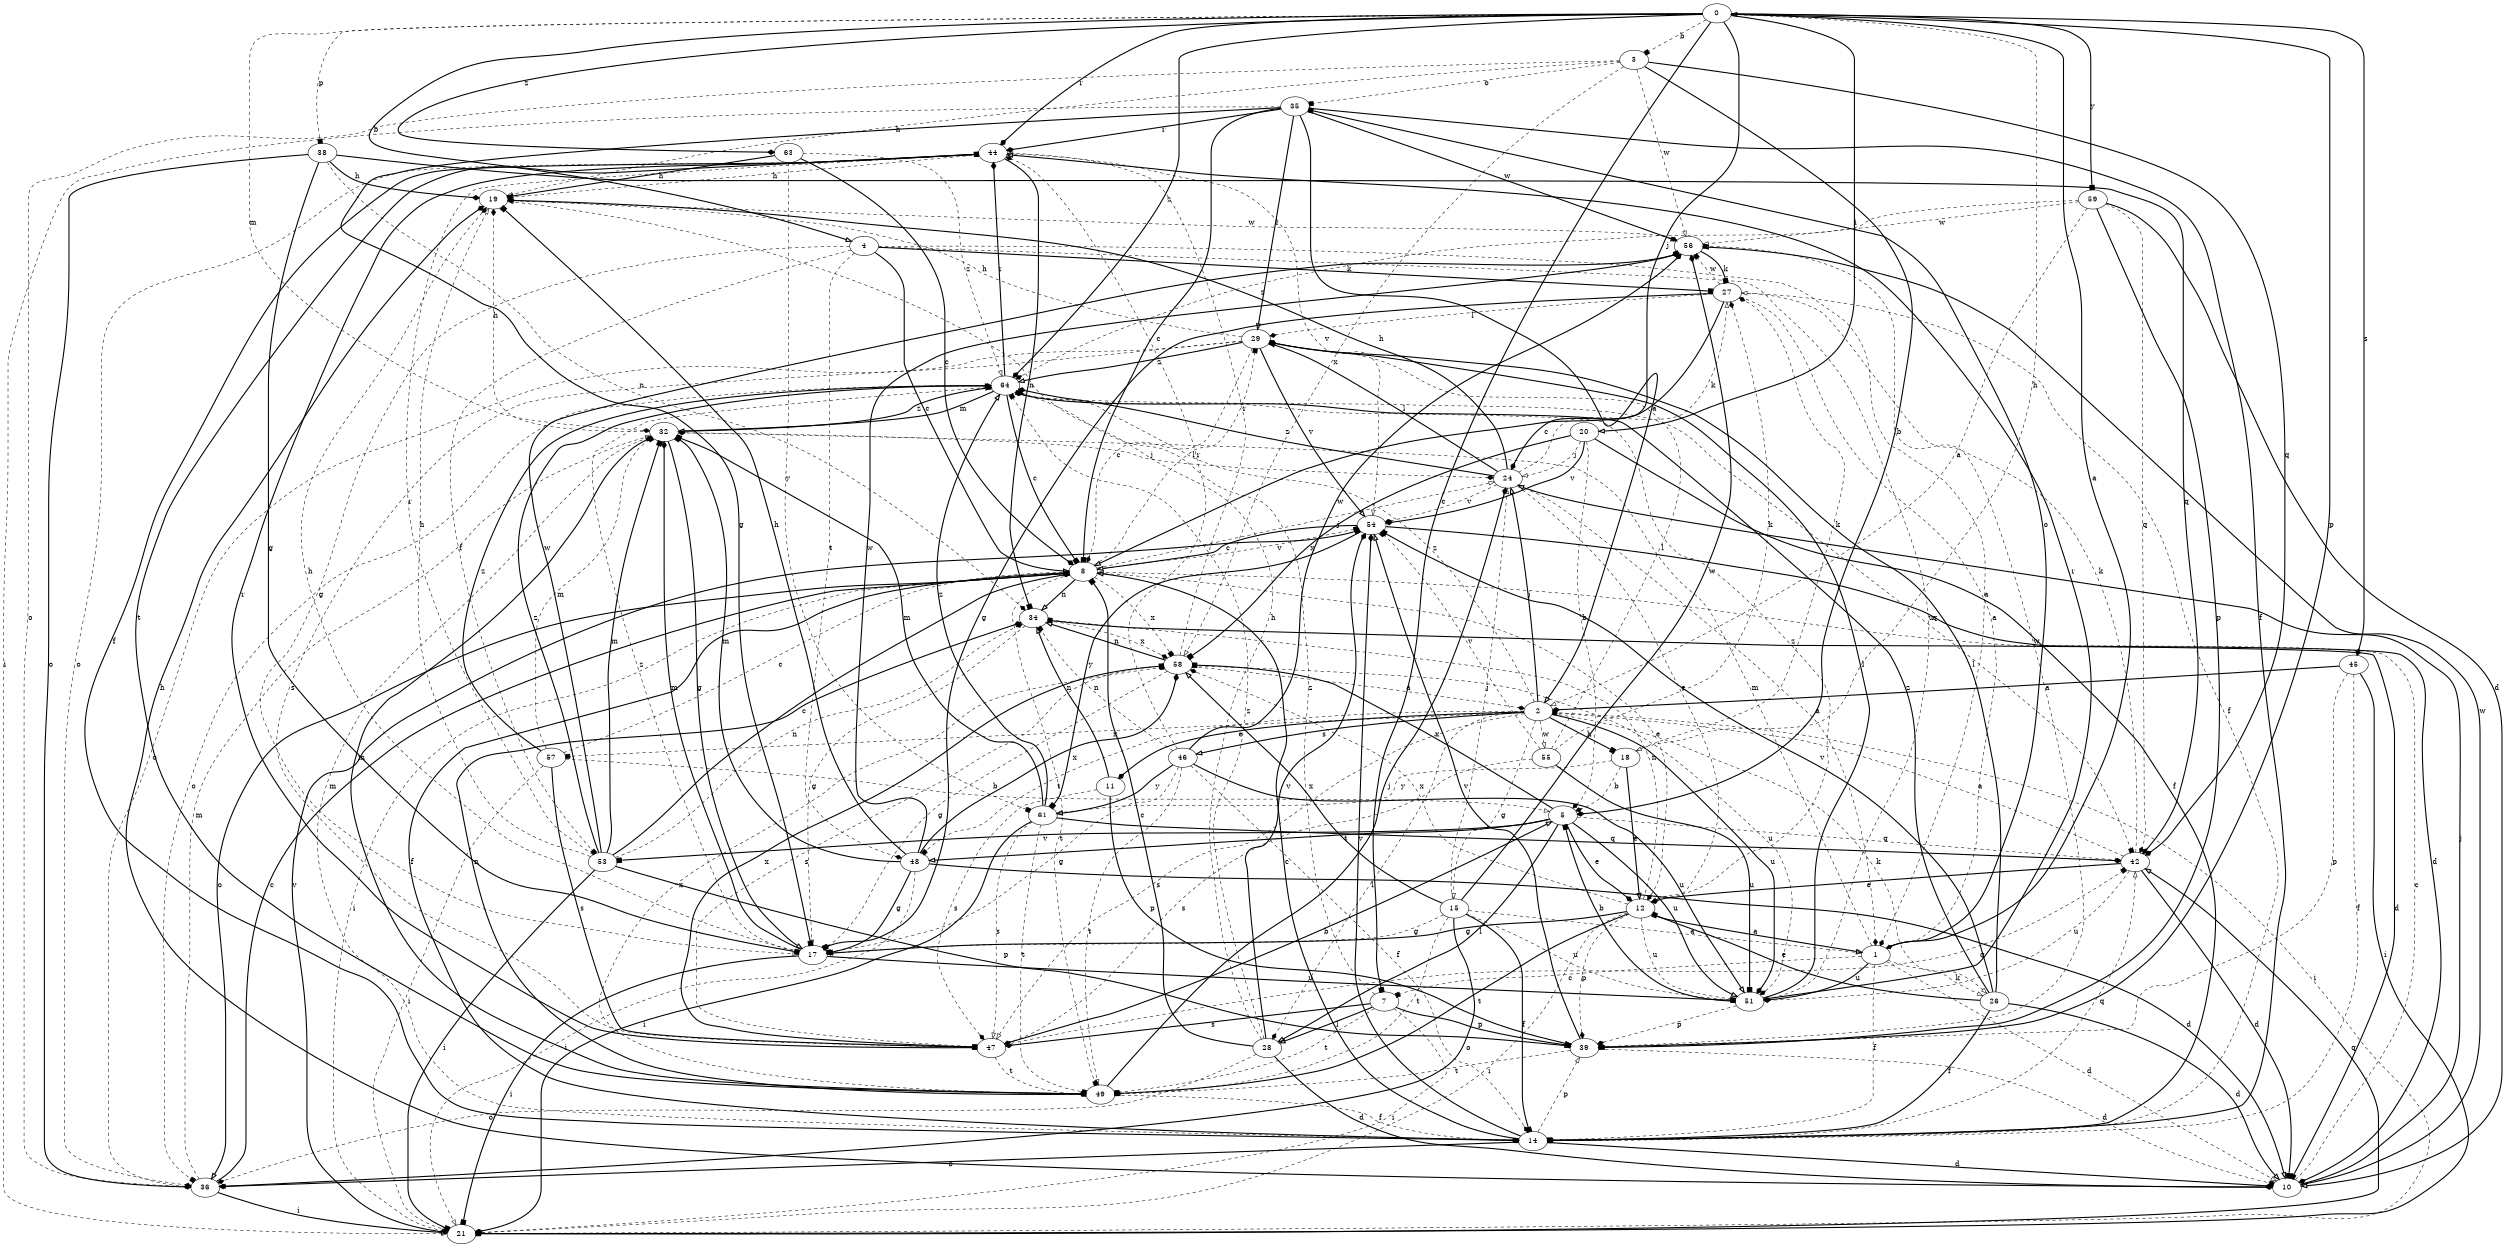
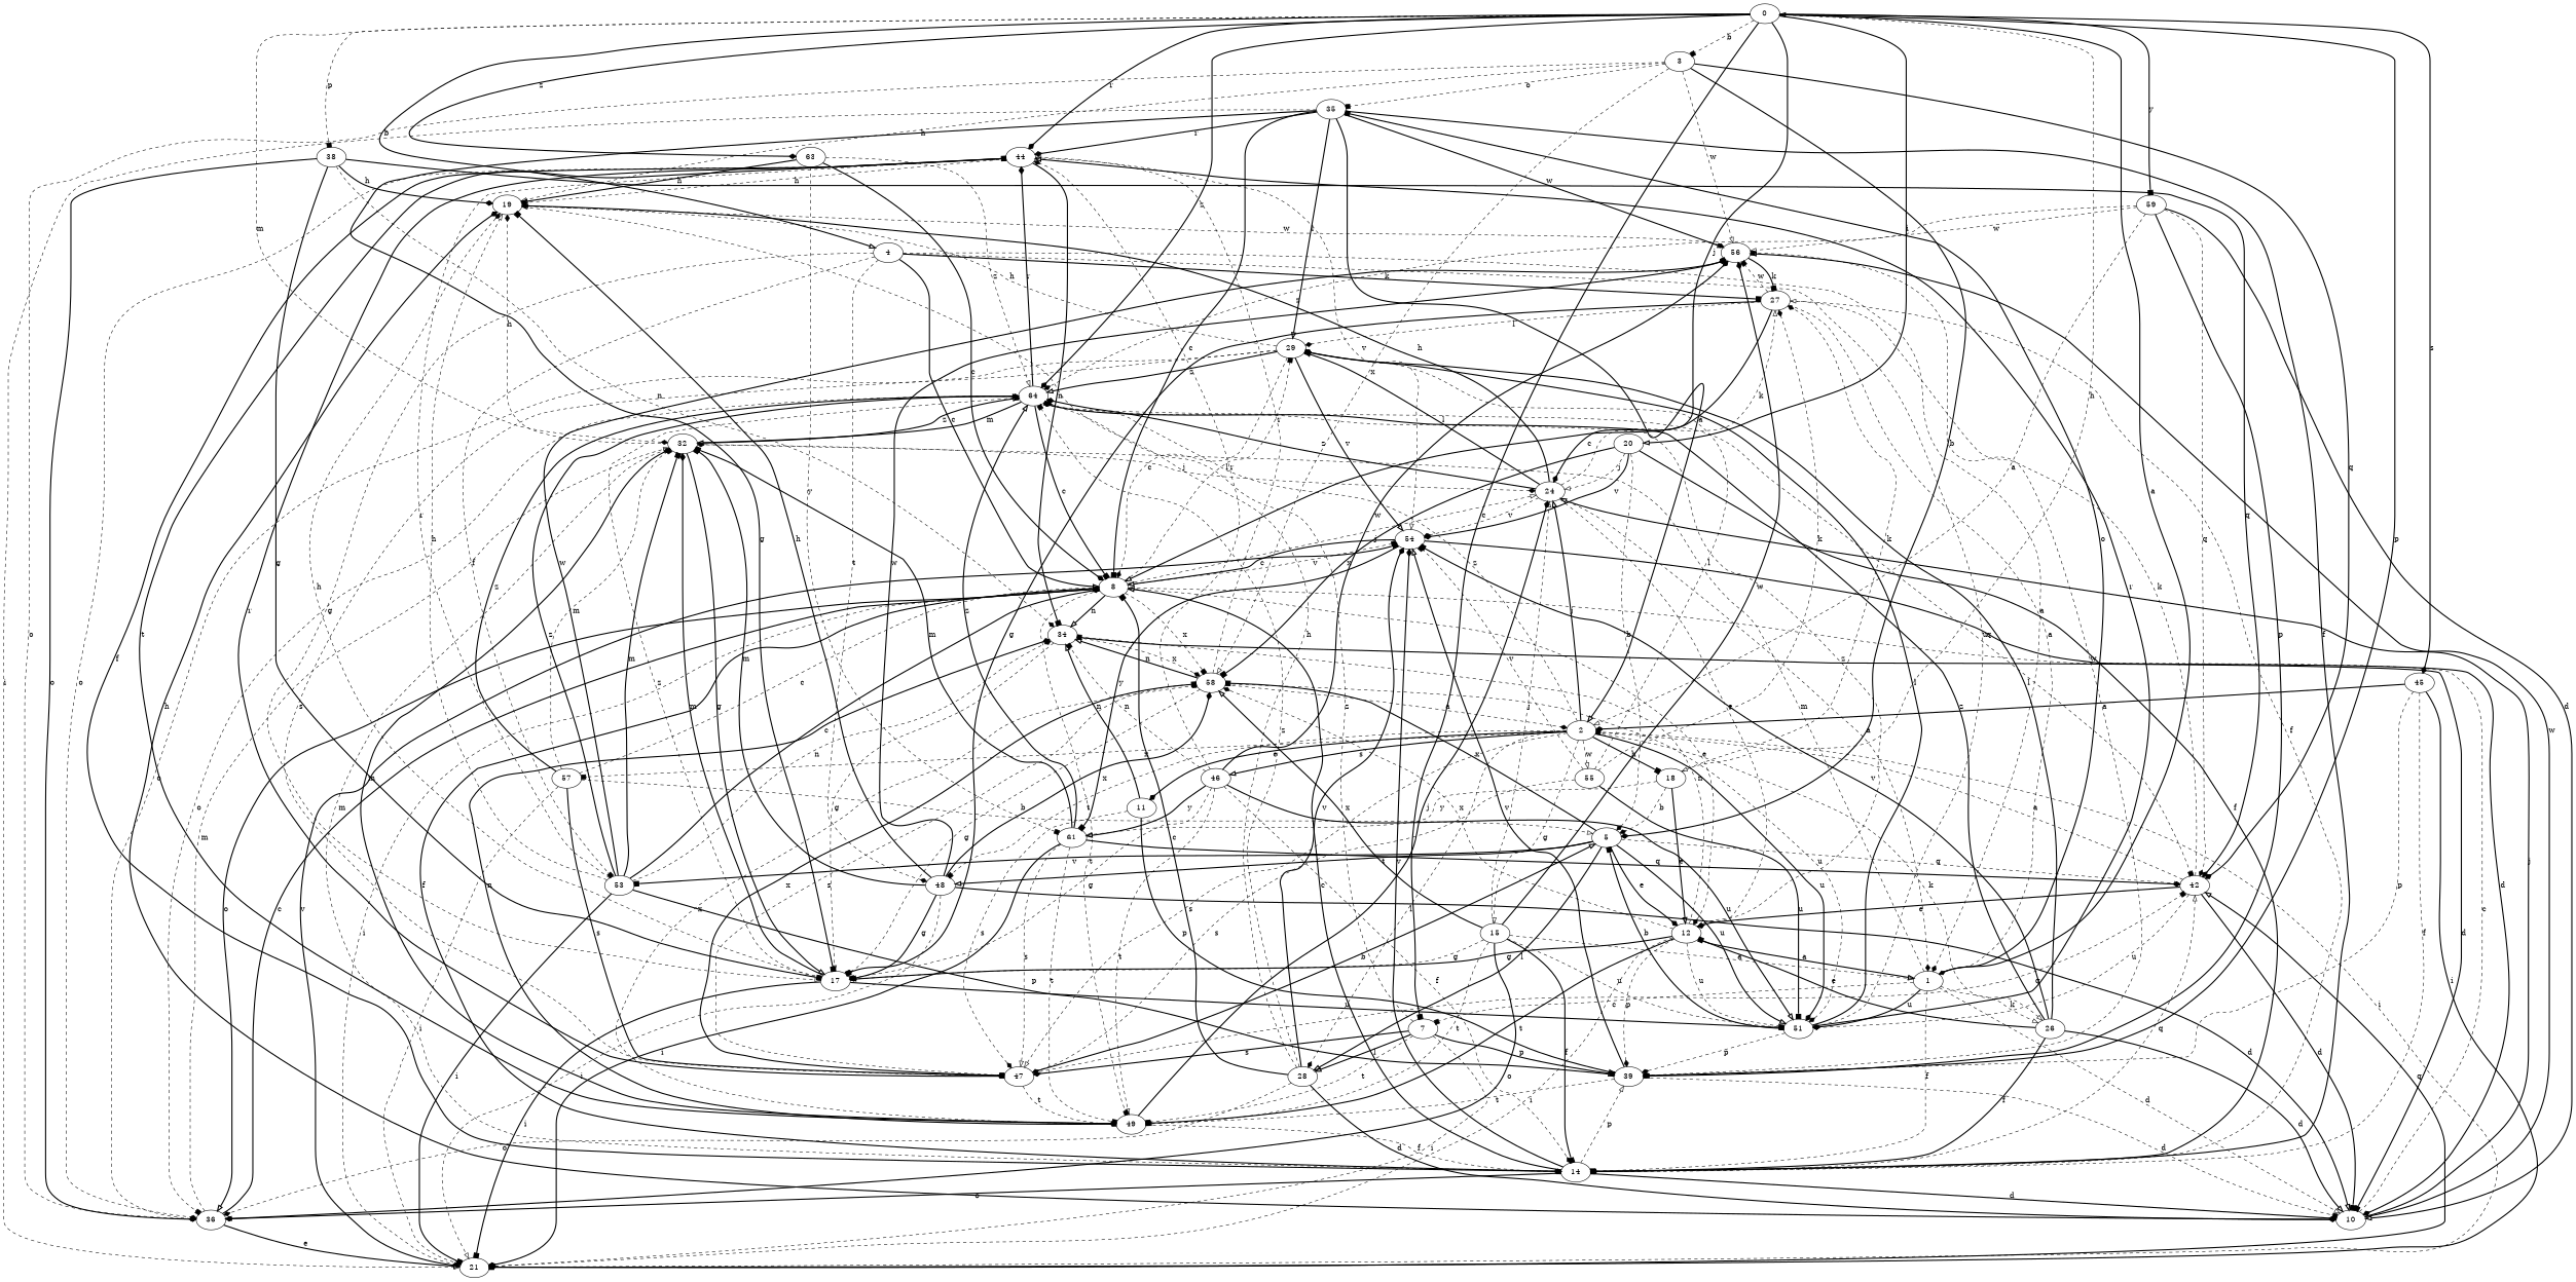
  strict digraph {
    edge [arrowhead=onormal style=bold]
    0
    3
    4
    7
    18
    20
    24
    32
    38
    39
    44
    45
    59
    63
    64
    35
    5
    19
    36
    42
    56
    58
    1
    51
    48
    8
    17
    27
    53
    21
    28
    47
    49
    12
    61
    14
    54
    29
    34
    10
    2
    26
    11
    15
    46
    55
    57
    0 -> 3 [arrowhead=box label=b style=dashed]
    0 -> 4 [label=b]
    0 -> 7 [arrowhead=box label=c]
    0 -> 18 [label=h style=dashed]
    0 -> 20 [label=i]
    0 -> 24 [arrowhead=diamond label=j]
    0 -> 32 [arrowhead=diamond label=m style=dashed]
    0 -> 38 [arrowhead=box label=p style=dashed]
    0 -> 39 [arrowhead=box label=p]
    0 -> 44 [arrowhead=diamond label=r]
    0 -> 45 [arrowhead=diamond label=s]
    0 -> 59 [arrowhead=box label=y]
    0 -> 63 [arrowhead=diamond label=z]
    0 -> 64 [arrowhead=diamond label=z]
    3 -> 35 [arrowhead=box label=o style=dashed]
    3 -> 5 [arrowhead=diamond label=b]
    3 -> 19 [label=h style=dashed]
    3 -> 36 [label=o style=dashed]
    3 -> 42 [arrowhead=diamond label=q]
    3 -> 56 [label=w style=dashed]
    3 -> 58 [label=x style=dashed]
    4 -> 1 [arrowhead=diamond label=a style=dashed]
    4 -> 51 [label=u style=dashed]
    4 -> 48 [arrowhead=diamond label=t style=dashed]
    4 -> 8 [label=c]
    4 -> 17 [label=g style=dashed]
    4 -> 27 [arrowhead=box label=k]
    4 -> 53 [arrowhead=box label=f style=dashed]
    7 -> 39 [arrowhead=box label=p]
    7 -> 64 [arrowhead=diamond label=z style=dashed]
    7 -> 21 [arrowhead=diamond label=i style=dashed]
    7 -> 28 [label=l]
    7 -> 47 [arrowhead=diamond label=s]
    7 -> 49 [arrowhead=box label=t style=dashed]
    18 -> 5 [arrowhead=diamond label=b style=dashed]
    18 -> 27 [arrowhead=diamond label=k style=dashed]
    18 -> 12 [label=e]
    18 -> 61 [label=y style=dashed]
    20 -> 24 [label=j style=dashed]
    20 -> 5 [arrowhead=diamond label=b style=dashed]
    20 -> 58 [arrowhead=box label=x]
    20 -> 14 [arrowhead=box label=f]
    20 -> 54 [arrowhead=diamond label=v]
    24 -> 64 [arrowhead=diamond label=z]
    24 -> 19 [arrowhead=diamond label=h]
    24 -> 1 [arrowhead=diamond label=a style=dashed]
    24 -> 27 [label=k style=dashed]
    24 -> 12 [label=e style=dashed]
    24 -> 54 [arrowhead=diamond label=v style=dashed]
    24 -> 29 [label=l]
    32 -> 24 [arrowhead=diamond label=j style=dashed]
    32 -> 64 [label=z]
    32 -> 19 [arrowhead=diamond label=h style=dashed]
    32 -> 17 [label=g]
    38 -> 19 [arrowhead=diamond label=h]
    38 -> 36 [arrowhead=diamond label=o]
    38 -> 42 [arrowhead=diamond label=q]
    38 -> 17 [arrowhead=box label=g]
    38 -> 34 [arrowhead=diamond label=n style=dashed]
    39 -> 56 [arrowhead=box label=w style=dashed]
    39 -> 49 [arrowhead=box label=t style=dashed]
    39 -> 54 [label=v]
    39 -> 10 [arrowhead=box label=d style=dashed]
    44 -> 19 [arrowhead=box label=h style=dashed]
    44 -> 36 [arrowhead=diamond label=o style=dashed]
    44 -> 49 [arrowhead=diamond label=t]
    44 -> 14 [label=f]
    44 -> 54 [label=v style=dashed]
    44 -> 34 [arrowhead=box label=n]
    45 -> 39 [arrowhead=diamond label=p style=dashed]
    45 -> 21 [arrowhead=box label=i]
    45 -> 14 [arrowhead=diamond label=f style=dashed]
    45 -> 2 [arrowhead=diamond label=a]
    59 -> 39 [label=p]
    59 -> 64 [arrowhead=diamond label=z style=dashed]
    59 -> 42 [arrowhead=diamond label=q style=dashed]
    59 -> 56 [label=w style=dashed]
    59 -> 10 [label=d]
    59 -> 2 [label=a style=dashed]
    63 -> 64 [label=z style=dashed]
    63 -> 19 [label=h]
    63 -> 8 [arrowhead=diamond label=c]
    63 -> 61 [arrowhead=box label=y style=dashed]
    64 -> 32 [label=m]
    64 -> 44 [arrowhead=diamond label=r]
    64 -> 36 [arrowhead=box label=o style=dashed]
    64 -> 42 [arrowhead=box label=q style=dashed]
    64 -> 8 [arrowhead=box label=c]
    35 -> 44 [arrowhead=diamond label=r]
    35 -> 56 [label=w]
    35 -> 8 [arrowhead=box label=c]
    35 -> 17 [arrowhead=box label=g]
    35 -> 21 [label=i style=dashed]
    35 -> 14 [arrowhead=box label=f]
    35 -> 29 [label=l]
    35 -> 2 [label=a]
    5 -> 42 [label=q style=dashed]
    5 -> 58 [arrowhead=box label=x]
    5 -> 51 [label=u]
    5 -> 48 [label=t]
    5 -> 53 [arrowhead=box label=v]
    5 -> 28 [label=l]
    5 -> 12 [arrowhead=diamond label=e]
    19 -> 56 [arrowhead=diamond label=w style=dashed]
    36 -> 32 [label=m style=dashed]
    36 -> 8 [arrowhead=box label=c]
-   36 -> 21 [label=i]
+   36 -> 21 [label=e]
    42 -> 51 [arrowhead=diamond label=u style=dashed]
    42 -> 27 [label=k style=dashed]
    42 -> 12 [arrowhead=diamond label=e]
    42 -> 10 [arrowhead=box label=d]
    42 -> 2 [arrowhead=box label=a style=dashed]
    56 -> 27 [arrowhead=box label=k]
    58 -> 44 [label=r style=dashed]
    58 -> 51 [arrowhead=diamond label=u style=dashed]
    58 -> 17 [arrowhead=diamond label=g style=dashed]
    58 -> 47 [arrowhead=box label=s style=dashed]
    58 -> 34 [label=n]
    58 -> 2 [arrowhead=diamond label=a style=dashed]
    1 -> 0 [label=a]
    1 -> 7 [arrowhead=box label=c style=dashed]
    1 -> 32 [arrowhead=diamond label=m style=dashed]
    1 -> 35 [arrowhead=box label=o]
    1 -> 51 [arrowhead=diamond label=u]
    1 -> 14 [label=f style=dashed]
    1 -> 10 [label=d style=dashed]
    1 -> 26 [label=k style=dashed]
    51 -> 39 [arrowhead=diamond label=p style=dashed]
    51 -> 44 [label=r]
    51 -> 5 [arrowhead=box label=b]
    51 -> 29 [arrowhead=diamond label=l]
    48 -> 32 [arrowhead=box label=m]
    48 -> 19 [arrowhead=box label=h]
    48 -> 56 [arrowhead=box label=w]
    48 -> 58 [arrowhead=diamond label=x]
    48 -> 17 [label=g]
    48 -> 21 [label=i style=dashed]
    48 -> 10 [label=d]
    8 -> 24 [label=j style=dashed]
    8 -> 36 [label=o]
    8 -> 58 [arrowhead=box label=x style=dashed]
    8 -> 21 [arrowhead=diamond label=i style=dashed]
    8 -> 49 [arrowhead=box label=t style=dashed]
    8 -> 12 [arrowhead=diamond label=e style=dashed]
    8 -> 14 [arrowhead=diamond label=f]
    8 -> 54 [arrowhead=box label=v style=dashed]
    8 -> 29 [arrowhead=box label=l style=dashed]
    8 -> 34 [label=n]
    17 -> 32 [arrowhead=diamond label=m]
    17 -> 64 [arrowhead=box label=z style=dashed]
    17 -> 19 [arrowhead=diamond label=h style=dashed]
    17 -> 51 [arrowhead=box label=u]
    17 -> 21 [arrowhead=box label=i]
    27 -> 56 [arrowhead=box label=w style=dashed]
    27 -> 1 [arrowhead=diamond label=a style=dashed]
    27 -> 8 [label=c]
    27 -> 17 [arrowhead=box label=g]
    27 -> 14 [label=f style=dashed]
    27 -> 29 [arrowhead=diamond label=l style=dashed]
    53 -> 32 [arrowhead=box label=m]
    53 -> 39 [label=p]
    53 -> 44 [arrowhead=box label=r style=dashed]
    53 -> 64 [label=z]
    53 -> 19 [label=h style=dashed]
    53 -> 56 [arrowhead=diamond label=w]
    53 -> 8 [arrowhead=diamond label=c]
    53 -> 21 [arrowhead=box label=i]
    53 -> 34 [arrowhead=diamond label=n style=dashed]
    21 -> 42 [label=q]
    21 -> 54 [arrowhead=box label=v]
    28 -> 64 [arrowhead=box label=z style=dashed]
    28 -> 19 [label=h style=dashed]
    28 -> 36 [arrowhead=diamond label=o style=dashed]
    28 -> 8 [arrowhead=box label=c]
    28 -> 54 [arrowhead=diamond label=v]
    28 -> 10 [arrowhead=diamond label=d]
    47 -> 44 [arrowhead=box label=r]
    47 -> 5 [label=b]
    47 -> 42 [arrowhead=box label=q style=dashed]
    47 -> 58 [arrowhead=box label=x]
    47 -> 49 [arrowhead=box label=t style=dashed]
    49 -> 24 [arrowhead=diamond label=j]
    49 -> 32 [arrowhead=diamond label=m]
    49 -> 58 [arrowhead=box label=x style=dashed]
    49 -> 14 [arrowhead=box label=f style=dashed]
    49 -> 34 [arrowhead=diamond label=n]
    12 -> 39 [arrowhead=diamond label=p style=dashed]
    12 -> 64 [arrowhead=box label=z style=dashed]
    12 -> 58 [arrowhead=diamond label=x style=dashed]
    12 -> 1 [label=a]
    12 -> 51 [label=u style=dashed]
    12 -> 17 [label=g]
    12 -> 21 [arrowhead=box label=i style=dashed]
    12 -> 49 [arrowhead=box label=t]
    12 -> 34 [arrowhead=box label=n style=dashed]
    61 -> 32 [arrowhead=box label=m]
    61 -> 64 [label=z]
    61 -> 42 [arrowhead=diamond label=q]
    61 -> 21 [arrowhead=diamond label=i]
    61 -> 47 [label=s style=dashed]
    61 -> 49 [arrowhead=box label=t style=dashed]
    14 -> 32 [label=m style=dashed]
    14 -> 39 [label=p style=dashed]
    14 -> 36 [arrowhead=diamond label=o]
    14 -> 42 [label=q style=dashed]
    14 -> 8 [label=c]
    14 -> 54 [arrowhead=diamond label=v]
    14 -> 10 [arrowhead=diamond label=d]
    54 -> 8 [label=c]
    54 -> 61 [arrowhead=box label=y]
    54 -> 10 [arrowhead=diamond label=d]
    29 -> 64 [label=z]
    29 -> 19 [label=h style=dashed]
    29 -> 36 [arrowhead=diamond label=o style=dashed]
    29 -> 8 [arrowhead=diamond label=c style=dashed]
    29 -> 47 [arrowhead=diamond label=s style=dashed]
    29 -> 54 [label=v]
    34 -> 58 [arrowhead=diamond label=x style=dashed]
    34 -> 17 [label=g style=dashed]
    34 -> 10 [arrowhead=box label=d]
    10 -> 24 [label=j]
    10 -> 19 [arrowhead=diamond label=h]
    10 -> 56 [label=w]
    10 -> 8 [label=c style=dashed]
    2 -> 18 [arrowhead=box label=h]
    2 -> 24 [label=j]
    2 -> 64 [arrowhead=diamond label=z style=dashed]
    2 -> 51 [arrowhead=diamond label=u]
    2 -> 48 [arrowhead=box label=t style=dashed]
    2 -> 21 [arrowhead=diamond label=i style=dashed]
    2 -> 28 [arrowhead=diamond label=l style=dashed]
    2 -> 47 [label=s style=dashed]
    2 -> 26 [label=k style=dashed]
    2 -> 11 [arrowhead=diamond label=e]
    2 -> 15 [label=g style=dashed]
    2 -> 46 [label=s]
    2 -> 55 [label=w style=dashed]
    2 -> 57 [arrowhead=box label=x style=dashed]
    26 -> 64 [arrowhead=diamond label=z]
    26 -> 12 [arrowhead=box label=e]
    26 -> 14 [arrowhead=box label=f]
    26 -> 54 [arrowhead=box label=v]
    26 -> 29 [arrowhead=box label=l]
    26 -> 10 [label=d]
    11 -> 39 [label=p]
    11 -> 47 [arrowhead=diamond label=s style=dashed]
    11 -> 34 [label=n]
    15 -> 24 [label=j style=dashed]
    15 -> 36 [label=o]
    15 -> 56 [arrowhead=diamond label=w]
    15 -> 58 [label=x]
    15 -> 1 [label=a style=dashed]
    15 -> 51 [arrowhead=box label=u style=dashed]
    15 -> 17 [arrowhead=diamond label=g style=dashed]
    15 -> 49 [label=t style=dashed]
    15 -> 14 [arrowhead=box label=f]
    46 -> 44 [arrowhead=diamond label=r style=dashed]
    46 -> 56 [arrowhead=diamond label=w]
    46 -> 51 [label=u]
    46 -> 17 [arrowhead=box label=g style=dashed]
    46 -> 49 [label=t style=dashed]
    46 -> 61 [label=y]
    46 -> 14 [arrowhead=diamond label=f style=dashed]
    46 -> 34 [arrowhead=box label=n style=dashed]
    55 -> 51 [arrowhead=box label=u]
    55 -> 27 [arrowhead=diamond label=k style=dashed]
    55 -> 47 [arrowhead=diamond label=s style=dashed]
    55 -> 54 [arrowhead=box label=v style=dashed]
    55 -> 29 [arrowhead=diamond label=l style=dashed]
    57 -> 32 [arrowhead=box label=m style=dashed]
    57 -> 64 [arrowhead=diamond label=z]
    57 -> 5 [label=b style=dashed]
    57 -> 8 [label=c style=dashed]
    57 -> 21 [label=i style=dashed]
    57 -> 47 [arrowhead=box label=s]
  }
